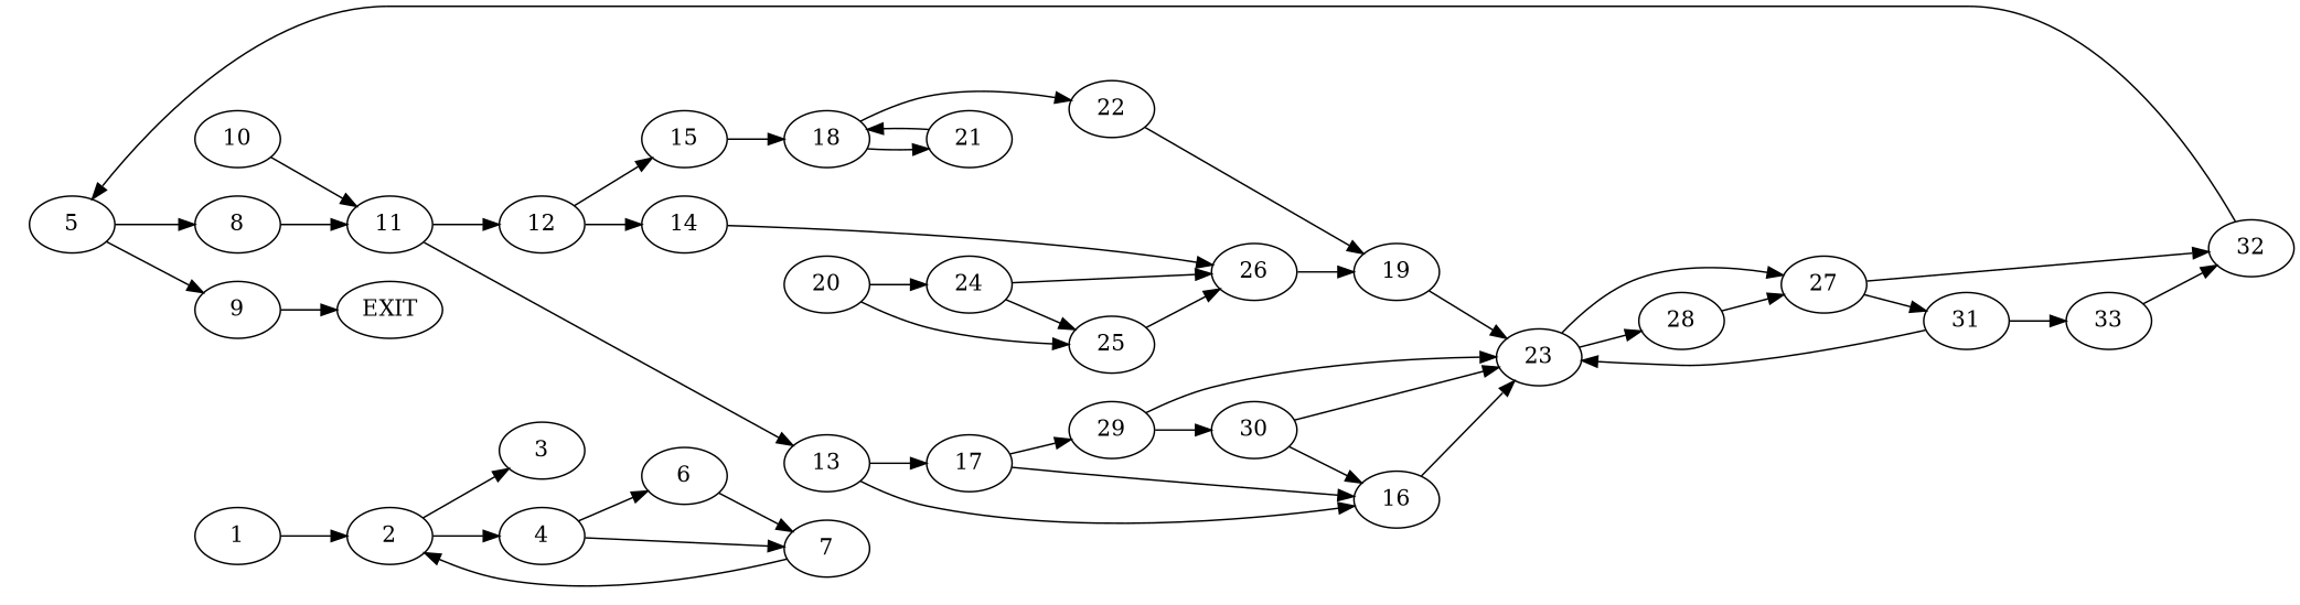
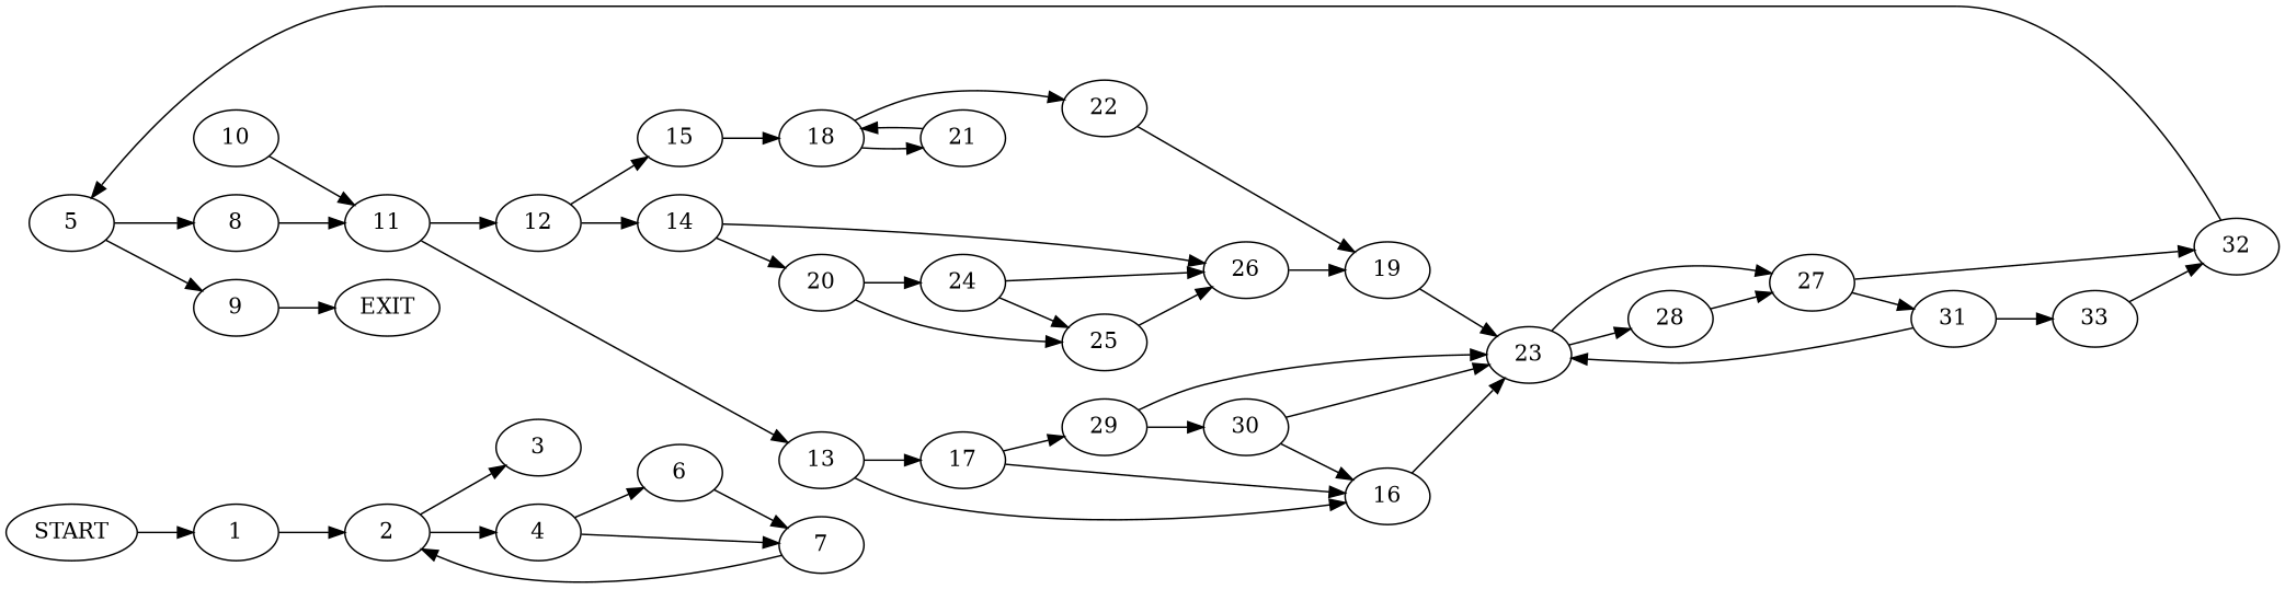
  digraph {
    rankdir=LR
+   n1 [label=START]
    1
    2
    n4 [label=EXIT]
    3
    4
    6
    7
    5
    8
    9
    11
    10
    12
    13
    14
    15
    16
    17
    20
    26
    18
    23
    29
    19
    24
    25
    21
    22
    27
    28
    30
    31
    32
    33
+   n1 -> 1
    1 -> 2
    2 -> 3
    2 -> 4
    4 -> 6
    4 -> 7
    6 -> 7
    7 -> 2
    5 -> 8
    5 -> 9
    8 -> 11
    9 -> n4
    11 -> 12
    11 -> 13
    10 -> 11
    12 -> 14
    12 -> 15
    13 -> 16
    13 -> 17
+   14 -> 20
    14 -> 26
    15 -> 18
    16 -> 23
    17 -> 16
    17 -> 29
    20 -> 24
    20 -> 25
    26 -> 19
    18 -> 21
    18 -> 22
    23 -> 27
    23 -> 28
    29 -> 23
    29 -> 30
    19 -> 23
    24 -> 26
    24 -> 25
    25 -> 26
    21 -> 18
    22 -> 19
    27 -> 31
    27 -> 32
    28 -> 27
    30 -> 16
    30 -> 23
    31 -> 23
    31 -> 33
    32 -> 5
    33 -> 32
  }
